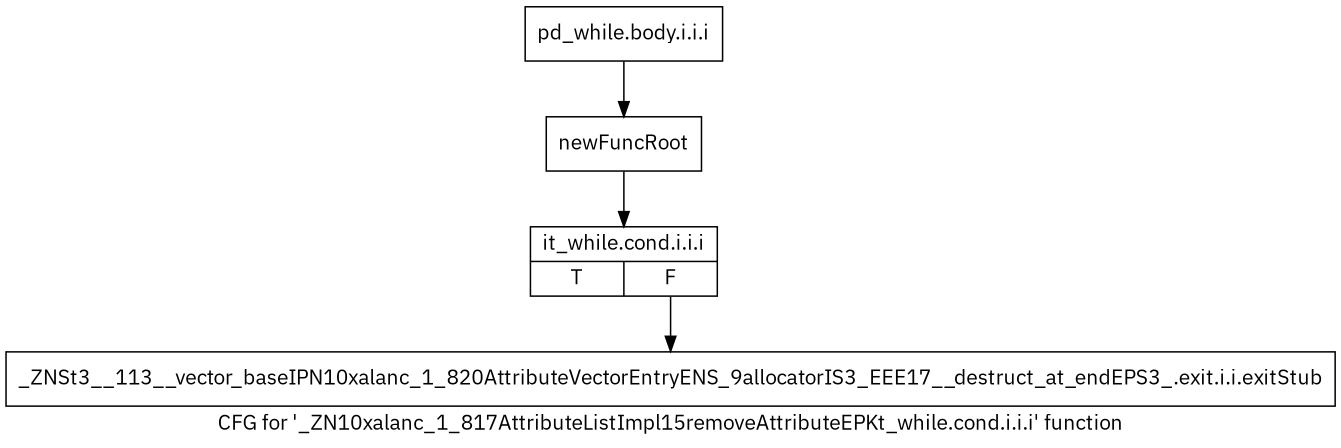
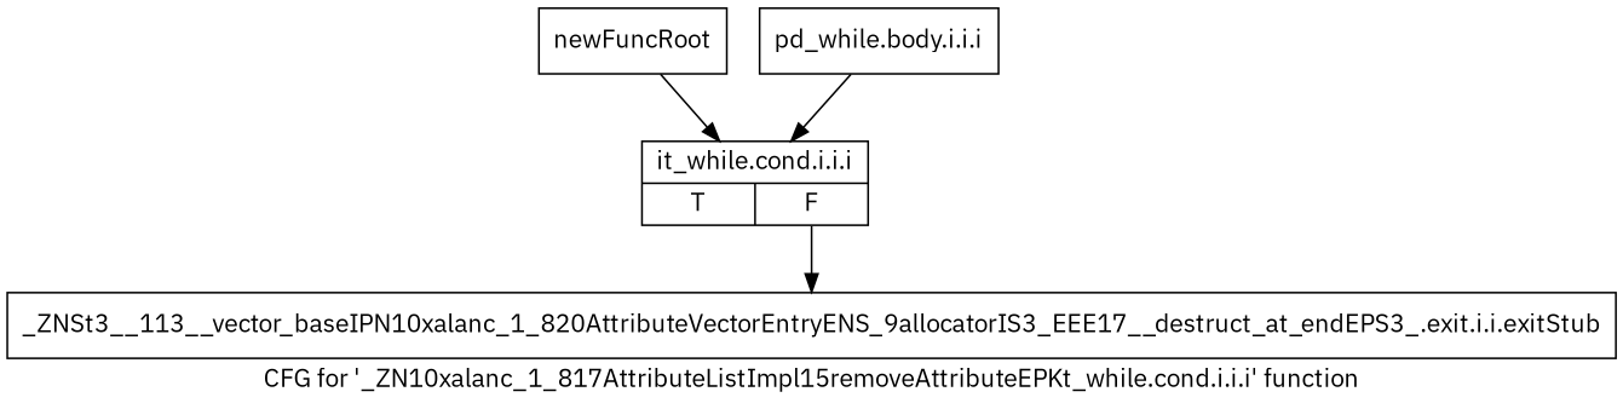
  digraph {
    fontname="IBM Plex Sans"
    label="CFG for '_ZN10xalanc_1_817AttributeListImpl15removeAttributeEPKt_while.cond.i.i.i' function"
    node [fontname="IBM Plex Sans" shape=record]
    edge [fontname="IBM Plex Sans"]
    n1 [label="{newFuncRoot}"]
    n2 [label="{it_while.cond.i.i.i|{<s0>T|<s1>F}}"]
    n3 [label="{_ZNSt3__113__vector_baseIPN10xalanc_1_820AttributeVectorEntryENS_9allocatorIS3_EEE17__destruct_at_endEPS3_.exit.i.i.exitStub}"]
    n4 [label="{pd_while.body.i.i.i}"]
    n1 -> n2
    n2 -> n3 [tailport=s1]
-   n4 -> n1
+   n4 -> n2
  }
